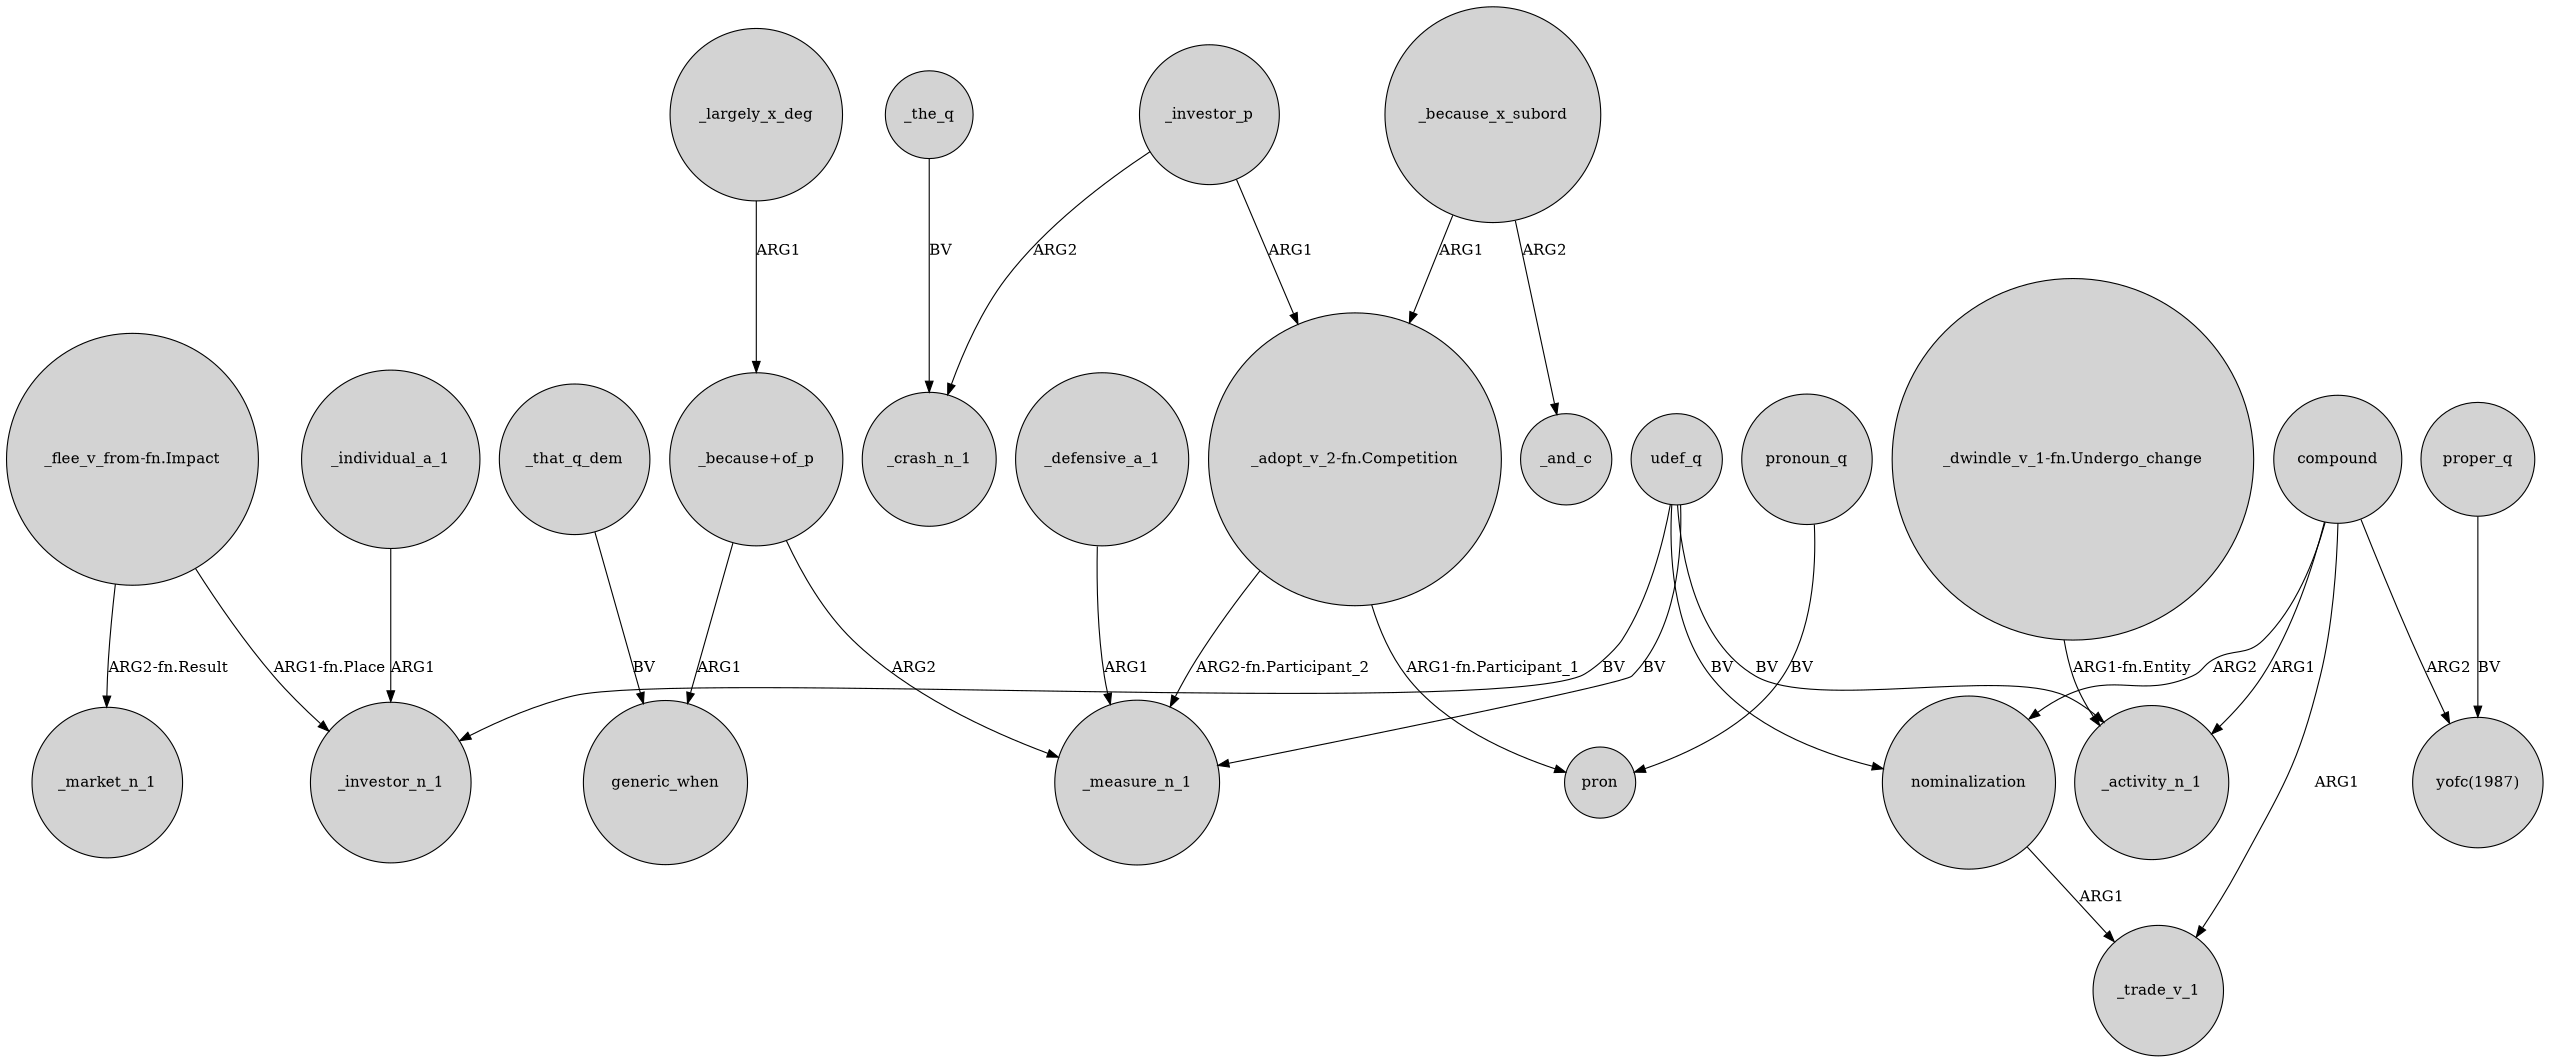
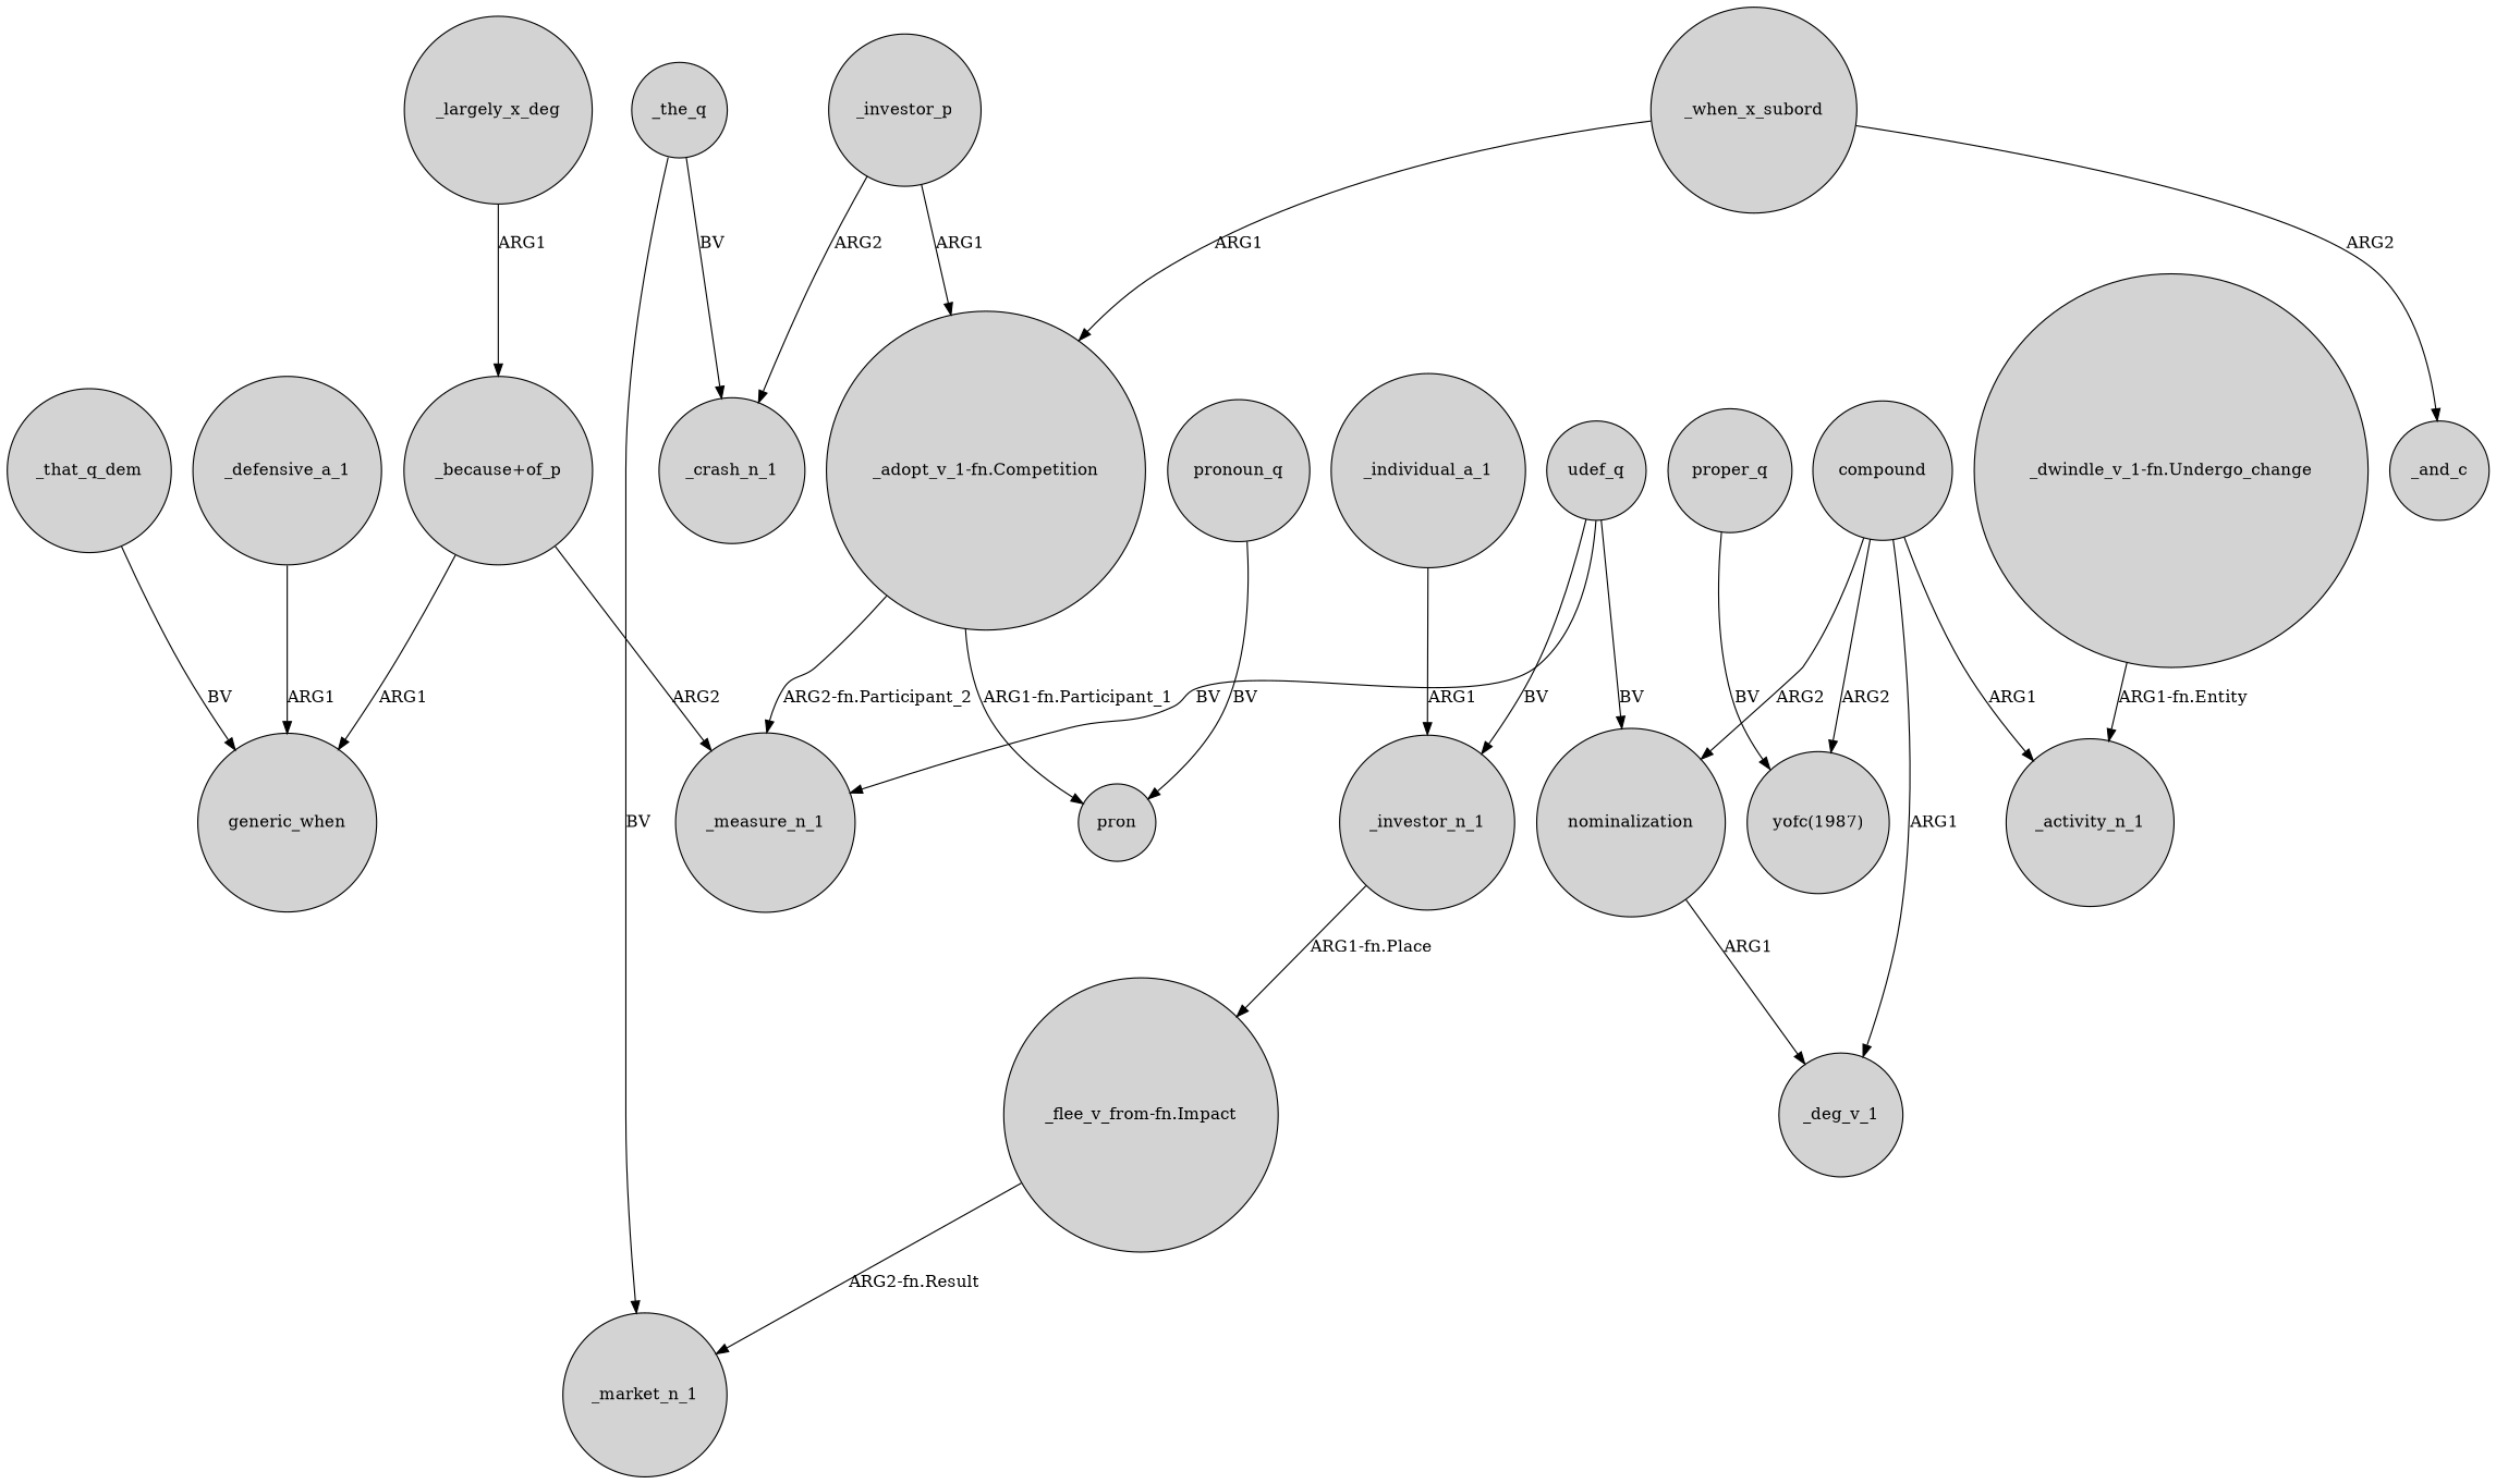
  digraph {
    node [shape=circle style=filled]
    "_flee_v_from-fn.Impact"
    _investor_n_1
    _market_n_1
    _largely_x_deg
    "_because+of_p"
    _measure_n_1
    n7 [label=generic_when]
-   "_adopt_v_1-fn.Competition" [label="_adopt_v_2-fn.Competition"]
+   "_adopt_v_1-fn.Competition"
    pron
    n10 [label=_investor_p]
    _crash_n_1
-   _when_x_subord [label=_because_x_subord]
+   _when_x_subord
    _and_c
    udef_q
    nominalization
    _activity_n_1
-   _trade_v_1
+   _trade_v_1 [label=_deg_v_1]
    _the_q
    compound
    "yofc(1987)"
    "_dwindle_v_1-fn.Undergo_change"
    pronoun_q
    proper_q
    _individual_a_1
    _that_q_dem
    _defensive_a_1
-   "_flee_v_from-fn.Impact" -> _investor_n_1 [label="ARG1-fn.Place"]
+   _investor_n_1 -> "_flee_v_from-fn.Impact" [label="ARG1-fn.Place"]
    "_flee_v_from-fn.Impact" -> _market_n_1 [label="ARG2-fn.Result"]
    _largely_x_deg -> "_because+of_p" [label=ARG1]
    "_because+of_p" -> _measure_n_1 [label=ARG2]
    "_because+of_p" -> n7 [label=ARG1]
    "_adopt_v_1-fn.Competition" -> _measure_n_1 [label="ARG2-fn.Participant_2"]
    "_adopt_v_1-fn.Competition" -> pron [label="ARG1-fn.Participant_1"]
    n10 -> "_adopt_v_1-fn.Competition" [label=ARG1]
    n10 -> _crash_n_1 [label=ARG2]
    _when_x_subord -> "_adopt_v_1-fn.Competition" [label=ARG1]
    _when_x_subord -> _and_c [label=ARG2]
    udef_q -> _investor_n_1 [label=BV]
    udef_q -> _measure_n_1 [label=BV]
    udef_q -> nominalization [label=BV]
-   udef_q -> _activity_n_1 [label=BV]
    nominalization -> _trade_v_1 [label=ARG1]
+   _the_q -> _market_n_1 [label=BV]
    _the_q -> _crash_n_1 [label=BV]
    compound -> nominalization [label=ARG2]
    compound -> _activity_n_1 [label=ARG1]
    compound -> _trade_v_1 [label=ARG1]
    compound -> "yofc(1987)" [label=ARG2]
    "_dwindle_v_1-fn.Undergo_change" -> _activity_n_1 [label="ARG1-fn.Entity"]
    pronoun_q -> pron [label=BV]
    proper_q -> "yofc(1987)" [label=BV]
    _individual_a_1 -> _investor_n_1 [label=ARG1]
    _that_q_dem -> n7 [label=BV]
-   _defensive_a_1 -> _measure_n_1 [label=ARG1]
+   _defensive_a_1 -> n7 [label=ARG1]
  }
